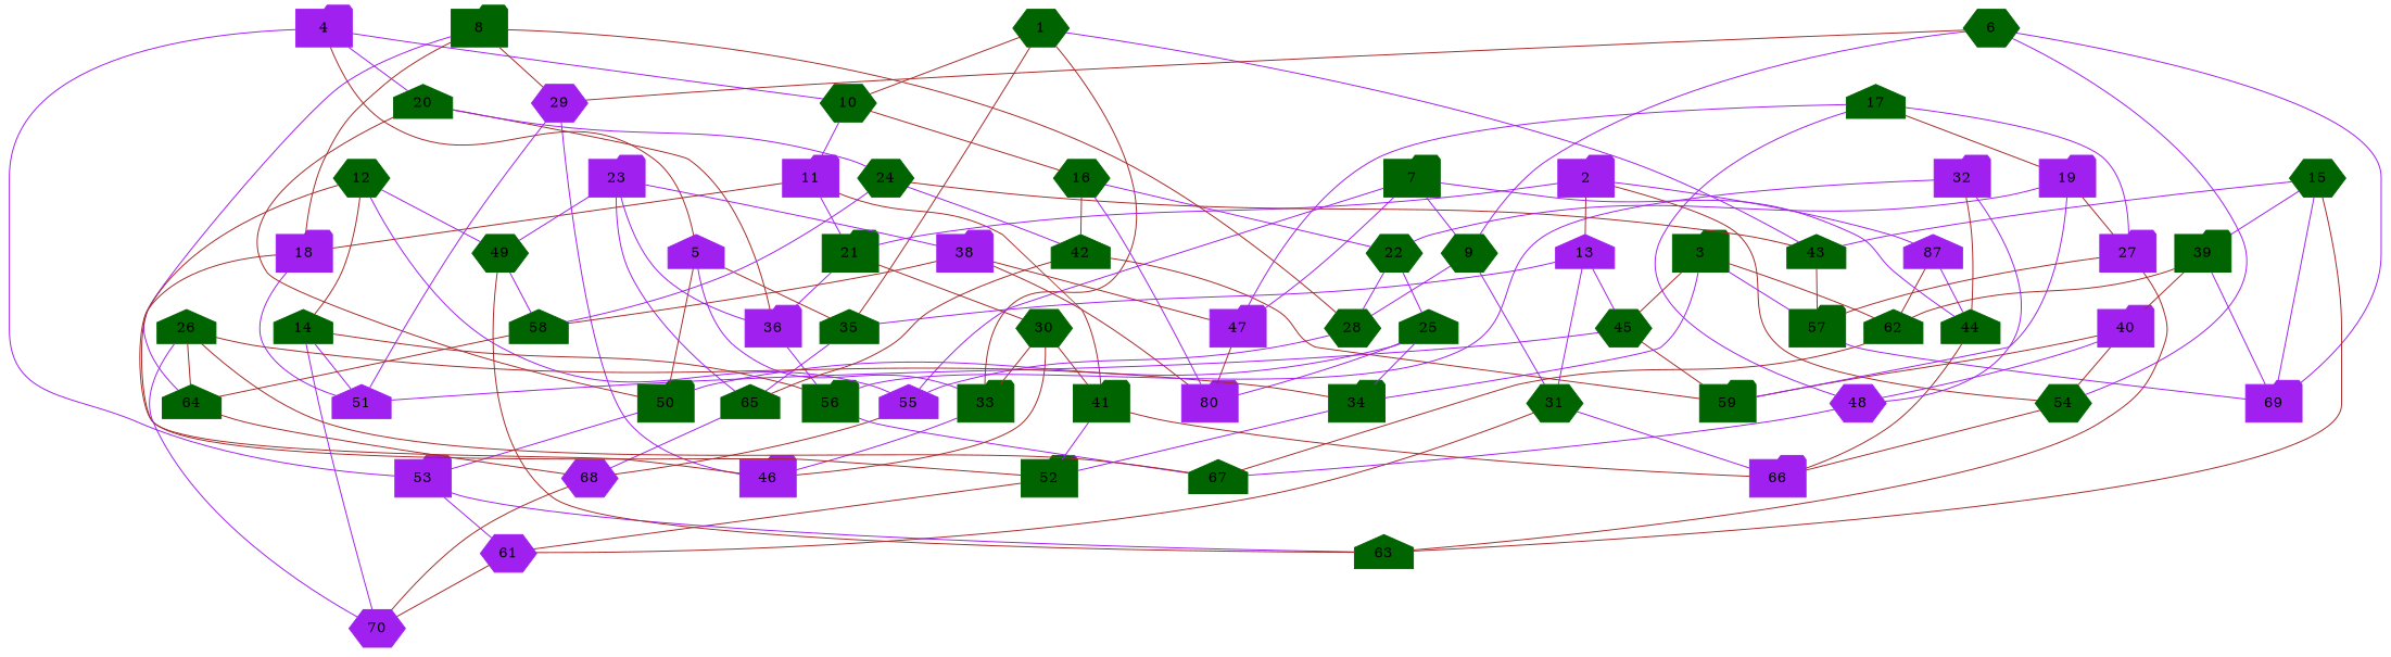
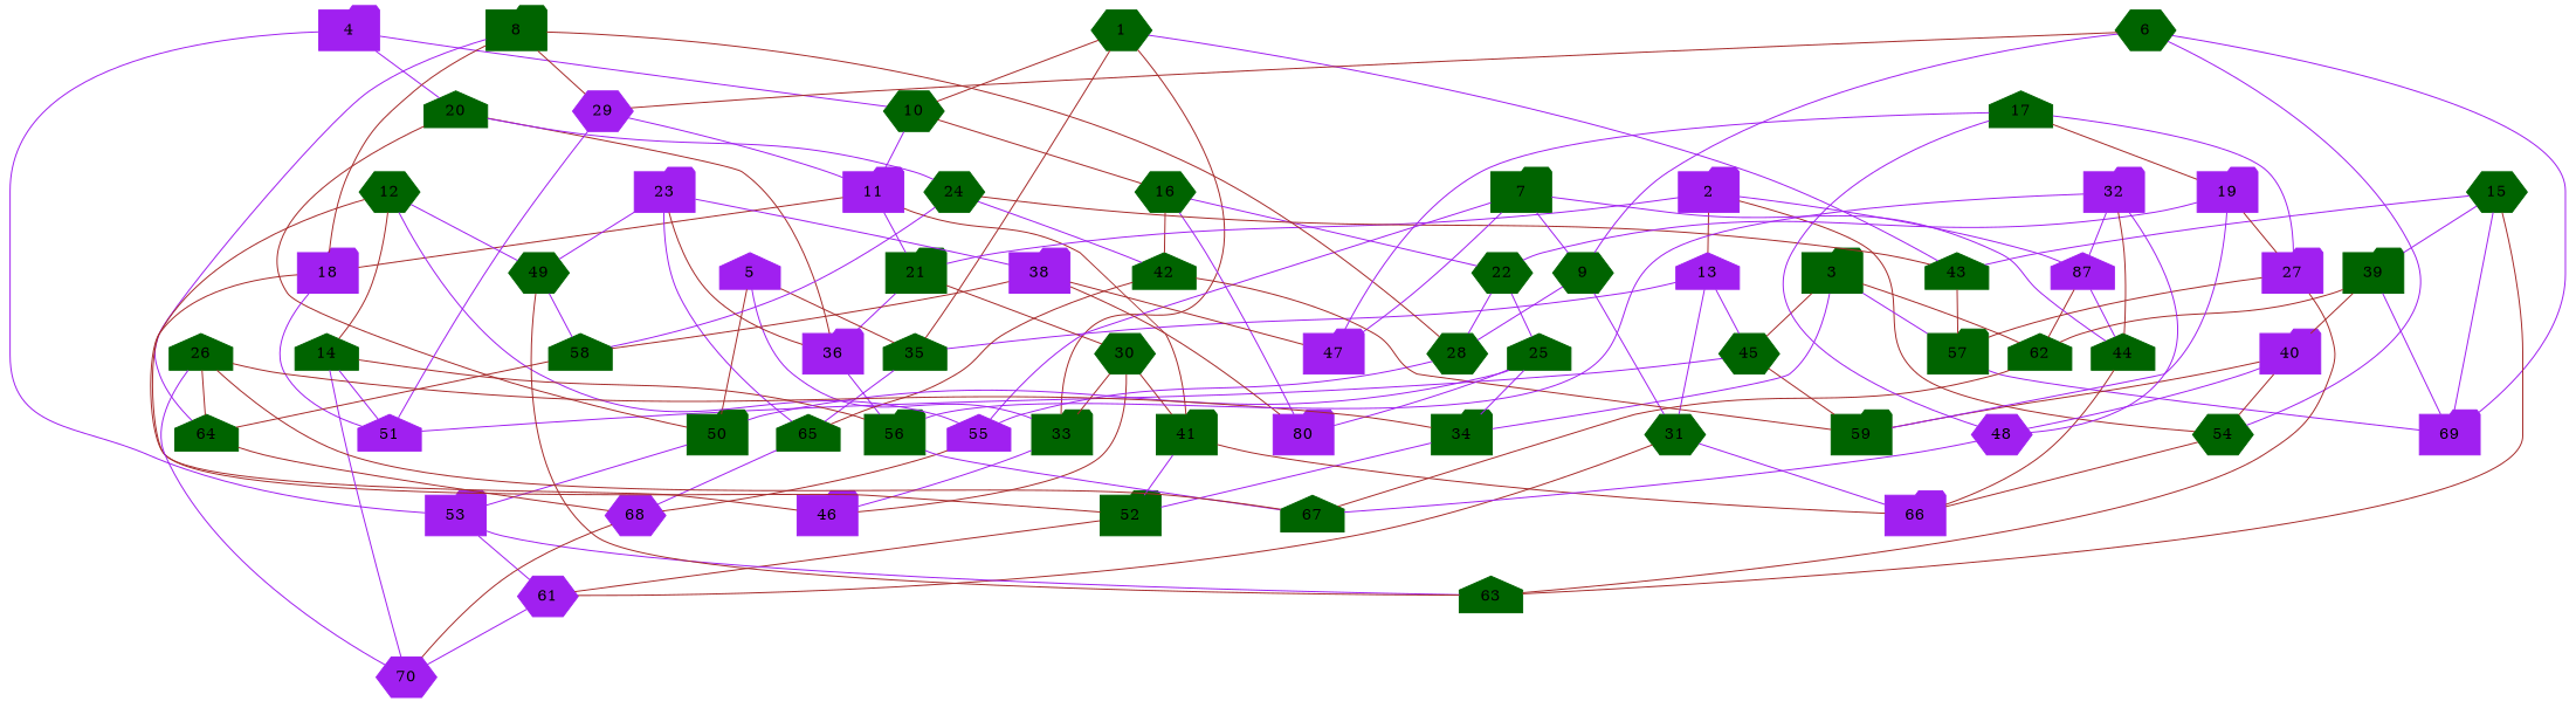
  graph {
    node [color=darkgreen shape=folder style=filled]
    edge [color=purple]
    1 [shape=hexagon]
    10 [shape=hexagon]
    33
    35 [shape=house]
    43 [shape=house]
    11 [color=purple]
    16 [shape=hexagon]
    46 [color=purple]
    65 [shape=house]
    57
    2 [color=purple]
    13 [color=purple shape=house]
    21
    n14 [color=purple label=87 shape=house]
    54 [shape=hexagon]
    45 [shape=hexagon]
    31 [shape=hexagon]
    36 [color=purple]
    30 [shape=hexagon]
    62 [shape=house]
    44 [shape=house]
    66 [color=purple]
    3
    34
    52
    51 [color=purple shape=house]
    59
    69 [color=purple]
    67 [shape=house]
    4 [color=purple]
    5 [color=purple shape=house]
    20 [shape=house]
    53 [color=purple]
    50
    24 [shape=hexagon]
    63 [shape=house]
    61 [color=purple shape=hexagon]
    6 [shape=hexagon]
    9 [shape=hexagon]
    29 [color=purple shape=hexagon]
    28 [shape=hexagon]
    7
    47 [color=purple]
    55 [color=purple shape=house]
    n45 [color=purple label=80]
    68 [color=purple shape=hexagon]
    8
    18 [color=purple]
    64 [shape=house]
    41
    22 [shape=hexagon]
    42 [shape=house]
    12 [shape=hexagon]
    14 [shape=house]
    49 [shape=hexagon]
    56
    70 [color=purple shape=hexagon]
    58 [shape=house]
    15 [shape=hexagon]
    39
    40 [color=purple]
    25 [shape=house]
    17 [shape=house]
    19 [color=purple]
    27 [color=purple]
    48 [color=purple shape=hexagon]
    23 [color=purple]
    38 [color=purple]
    26 [shape=house]
    32 [color=purple]
    1 -- 10 [color=brown]
    1 -- 33 [color=brown]
    1 -- 35 [color=brown]
    1 -- 43
    10 -- 11
    10 -- 16 [color=brown]
    33 -- 46
    35 -- 65
    43 -- 57 [color=brown]
    11 -- 21
    11 -- 18 [color=brown]
    11 -- 41 [color=brown]
    16 -- n45
    16 -- 22
    16 -- 42 [color=brown]
    65 -- 68
    57 -- 69
    2 -- 13 [color=brown]
    2 -- 21
    2 -- n14
    2 -- 54 [color=brown]
    13 -- 35
    13 -- 45
    13 -- 31
    21 -- 36
    21 -- 30 [color=brown]
    n14 -- 62 [color=brown]
    n14 -- 44
    54 -- 66 [color=brown]
    45 -- 51
    45 -- 59 [color=brown]
    31 -- 66
    31 -- 61 [color=brown]
    36 -- 56
    30 -- 33 [color=brown]
    30 -- 46 [color=brown]
    30 -- 41 [color=brown]
    62 -- 67 [color=brown]
    44 -- 66 [color=brown]
    3 -- 57
    3 -- 45 [color=brown]
    3 -- 62 [color=brown]
    3 -- 34
    34 -- 52
    52 -- 61 [color=brown]
    4 -- 10
-   4 -- 5 [color=brown]
    4 -- 20
    4 -- 53
    5 -- 33
    5 -- 35 [color=brown]
    5 -- 50 [color=brown]
    20 -- 36 [color=brown]
    20 -- 50 [color=brown]
    20 -- 24
    53 -- 63
    53 -- 61
    50 -- 53
    24 -- 43 [color=brown]
    24 -- 42
    24 -- 58
-   61 -- 70 [color=brown]
+   61 -- 70
    6 -- 54
    6 -- 69
    6 -- 9
    6 -- 29 [color=brown]
    9 -- 31
    9 -- 28
-   29 -- 46
+   29 -- 11
    29 -- 51
    28 -- 55
    7 -- 44
    7 -- 9
    7 -- 47
    7 -- 55
-   47 -- n45 [color=brown]
    55 -- 68 [color=brown]
    68 -- 70 [color=brown]
    8 -- 29 [color=brown]
    8 -- 28 [color=brown]
    8 -- 18 [color=brown]
    8 -- 64
    18 -- 46 [color=brown]
    18 -- 51
    64 -- 68 [color=brown]
    41 -- 66 [color=brown]
    41 -- 52
    22 -- 28
    22 -- 25
    42 -- 65 [color=brown]
    42 -- 59 [color=brown]
    12 -- 52 [color=brown]
    12 -- 55
    12 -- 14 [color=brown]
    12 -- 49
    14 -- 51
    14 -- 56 [color=brown]
    14 -- 70
    49 -- 63 [color=brown]
    49 -- 58
    56 -- 67
    58 -- 64 [color=brown]
    15 -- 43
    15 -- 69
    15 -- 63 [color=brown]
    15 -- 39
    39 -- 62 [color=brown]
    39 -- 69
    39 -- 40 [color=brown]
    40 -- 54 [color=brown]
    40 -- 59 [color=brown]
    40 -- 48
    25 -- 34
    25 -- 50
    25 -- n45
    17 -- 47
    17 -- 19 [color=brown]
    17 -- 27
    17 -- 48
    19 -- 59
    19 -- 22
    19 -- 27 [color=brown]
    27 -- 57 [color=brown]
    27 -- 63 [color=brown]
    48 -- 67
    23 -- 65
-   23 -- 36
+   23 -- 36 [color=brown]
    23 -- 49
    23 -- 38
    38 -- 47 [color=brown]
    38 -- n45 [color=brown]
    38 -- 58 [color=brown]
    26 -- 34 [color=brown]
    26 -- 67 [color=brown]
    26 -- 64 [color=brown]
    26 -- 70
+   32 -- n14
    32 -- 44 [color=brown]
    32 -- 56
    32 -- 48
  }
